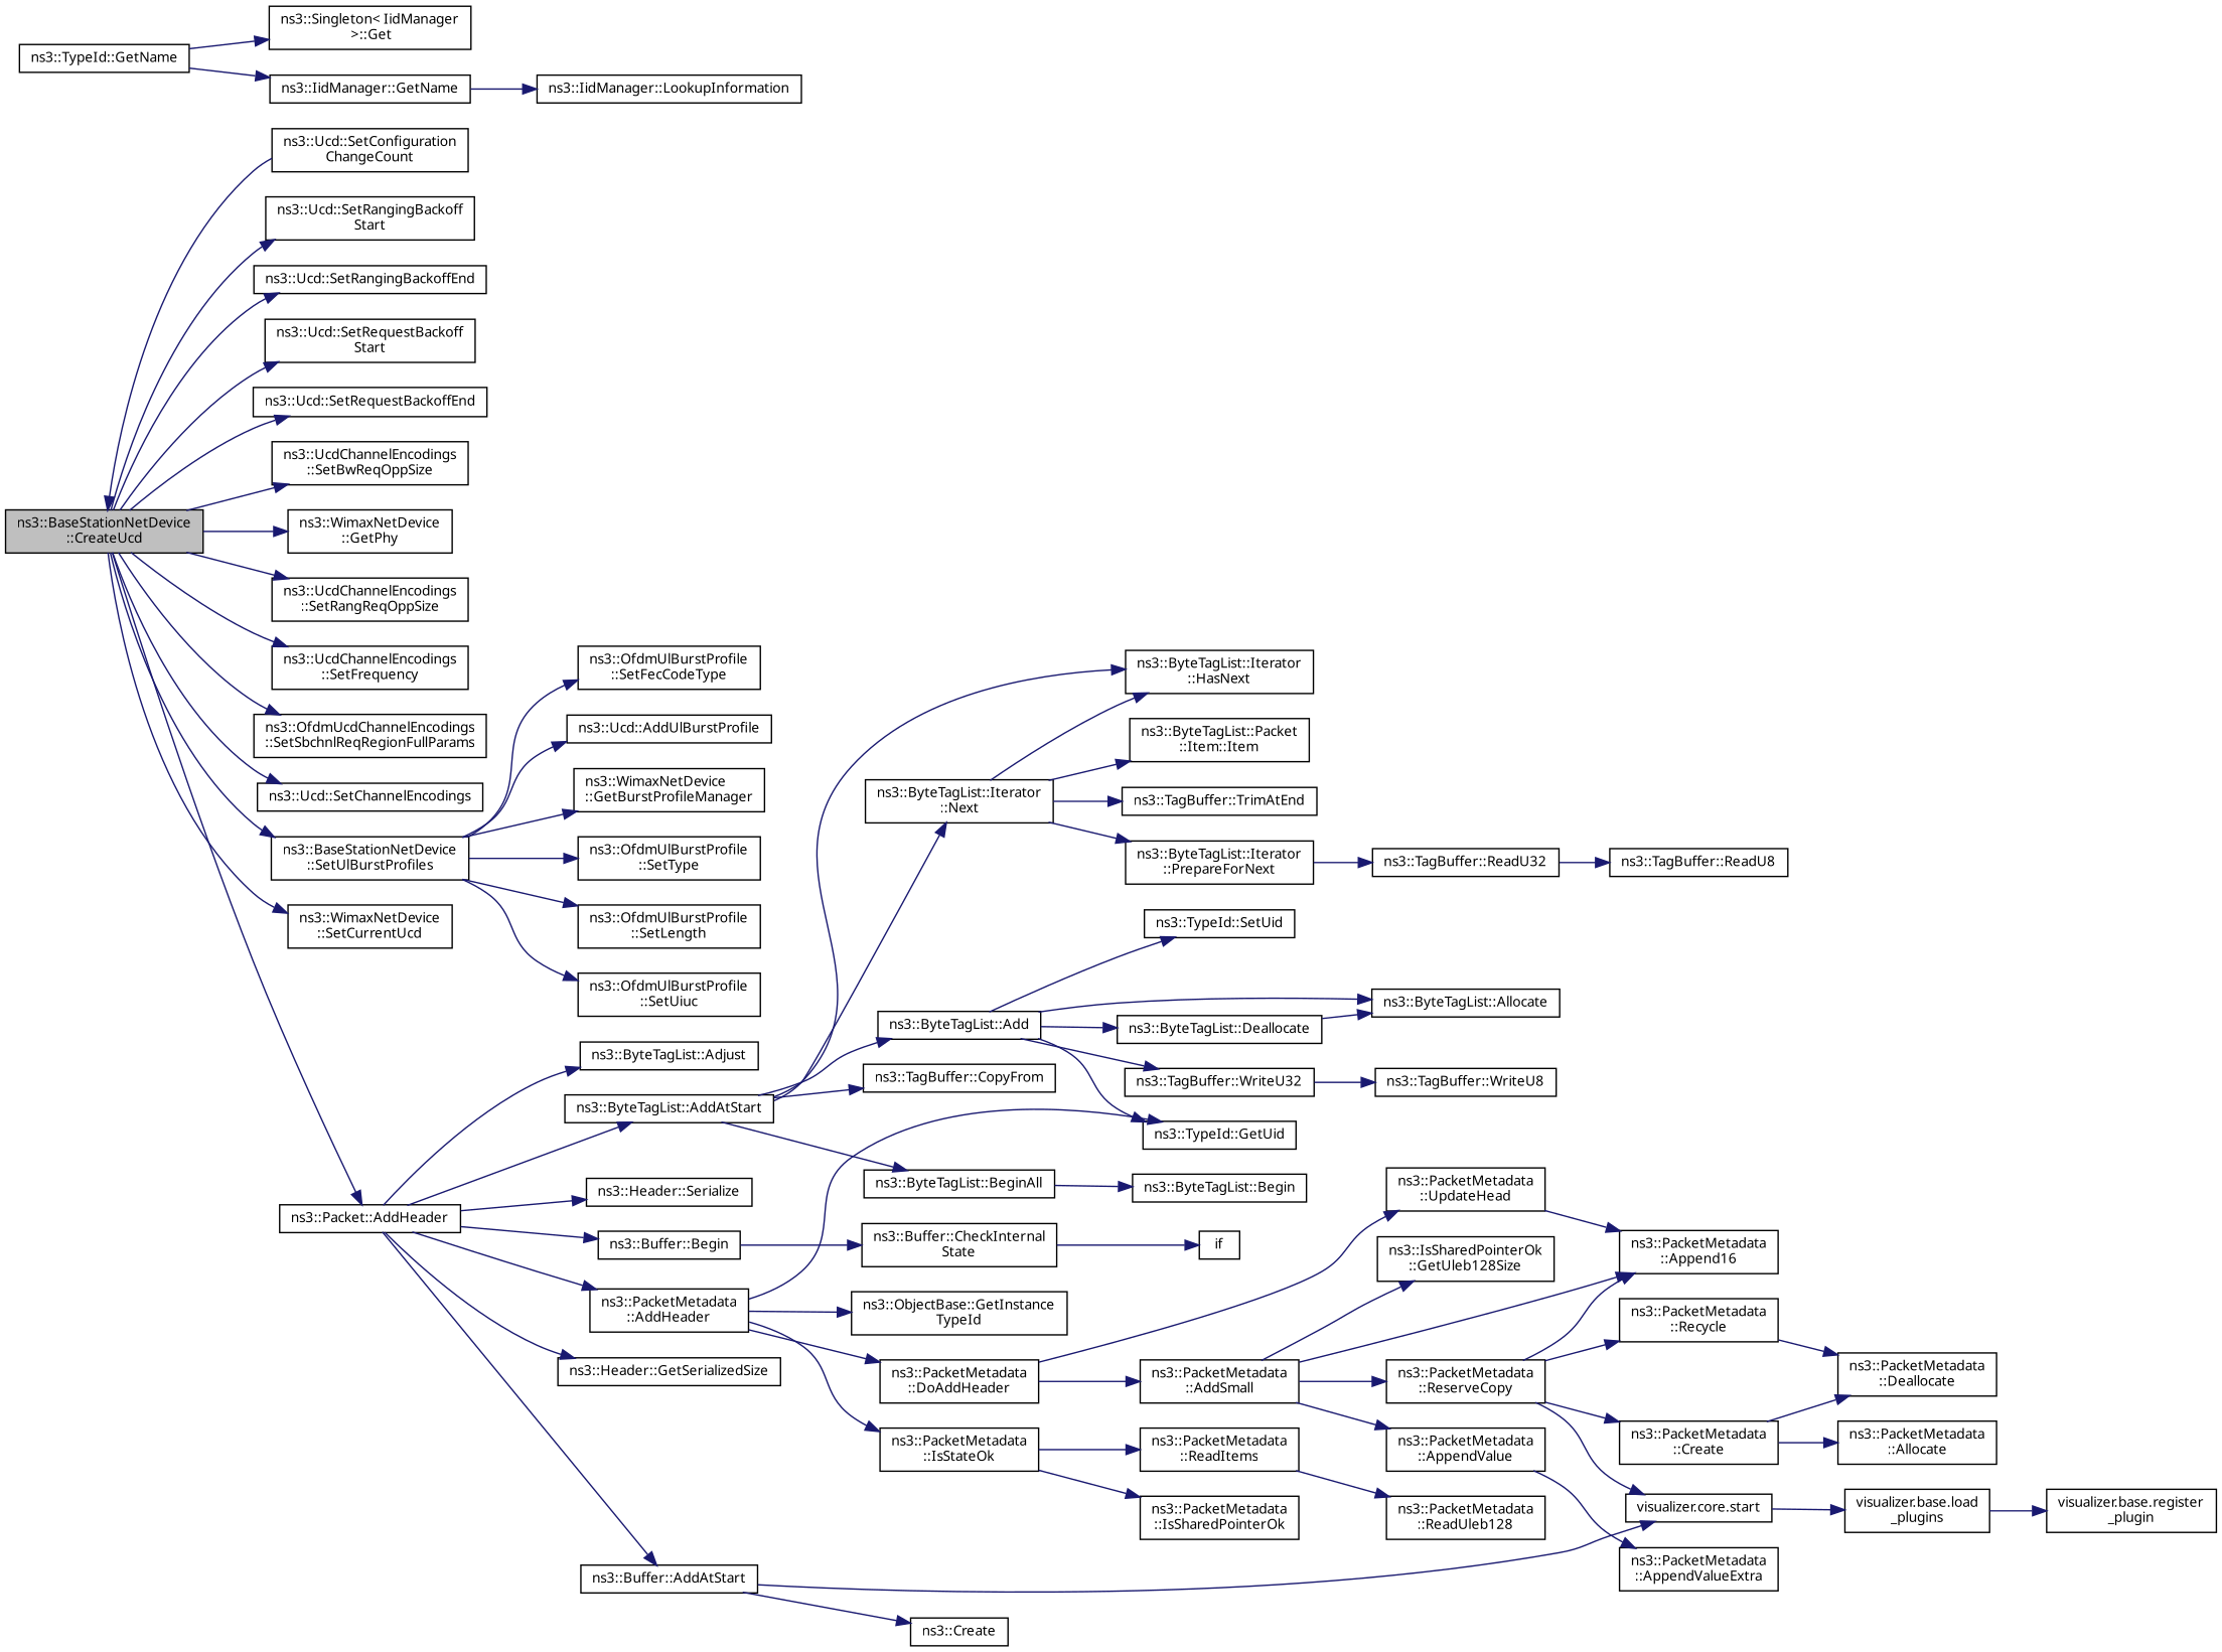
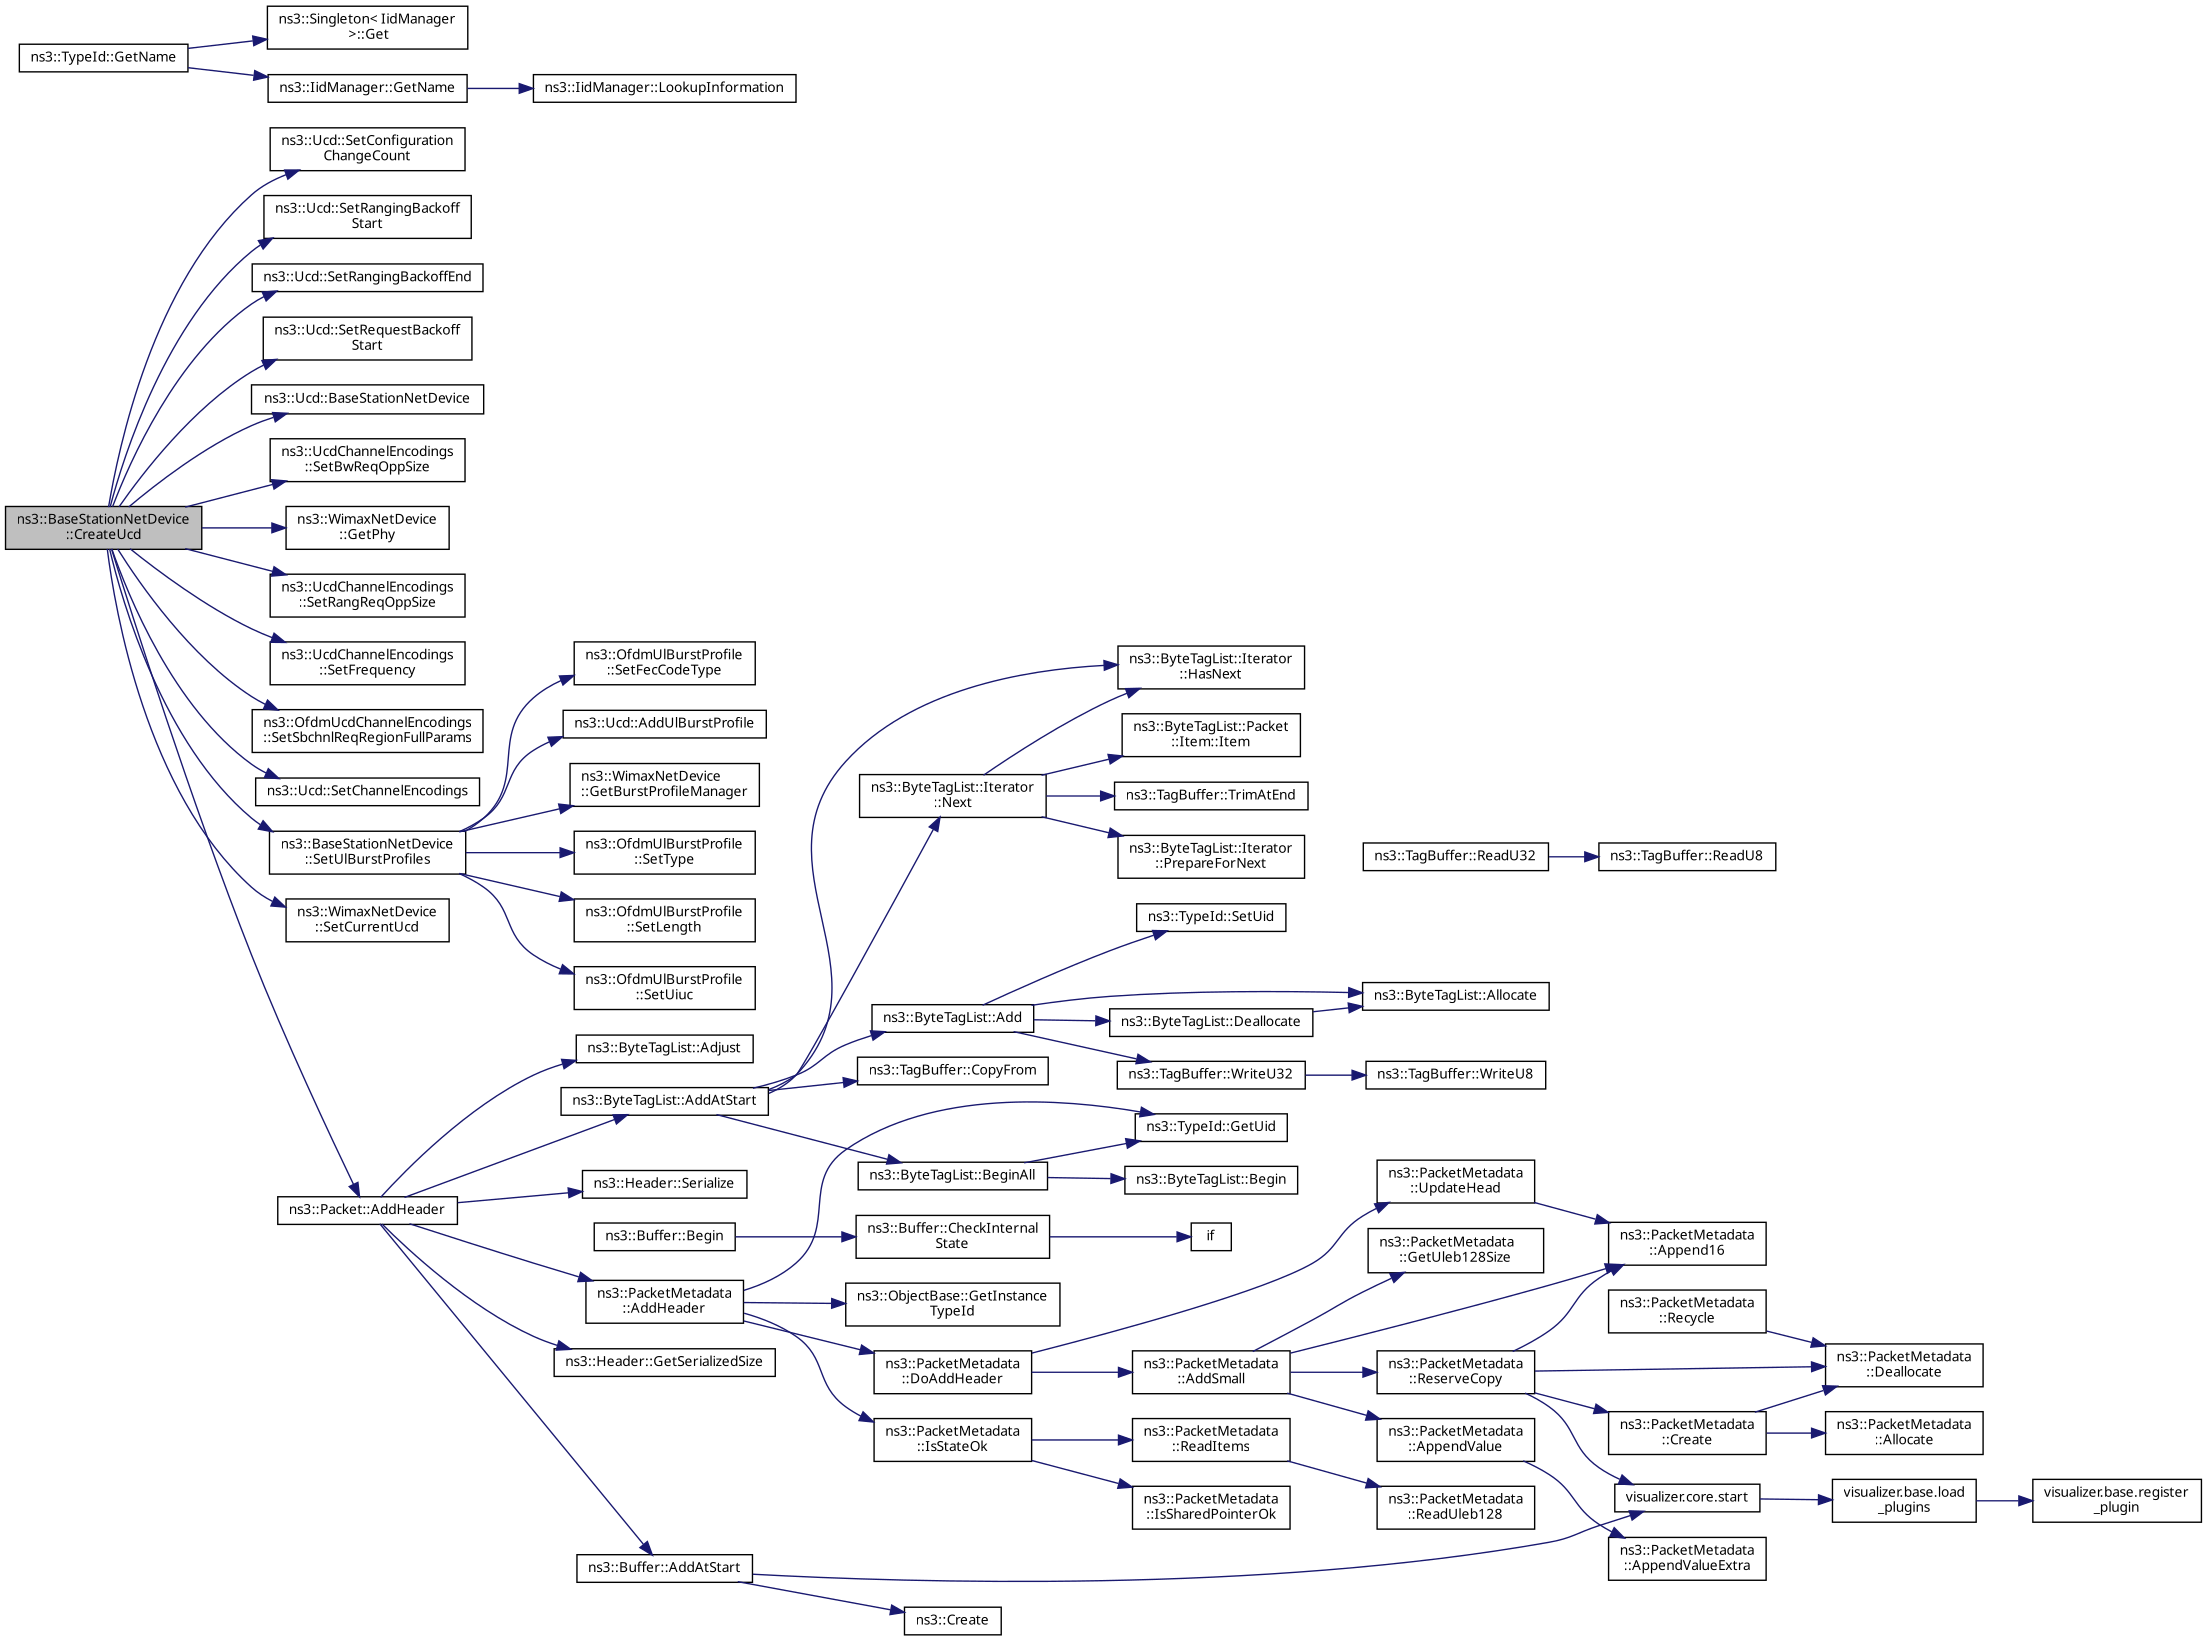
  digraph {
    fontname="Noto Sans"
    rankdir=LR
    node [color=black fillcolor=white fontname="Noto Sans" fontsize=10 shape=record style=filled]
    edge [color=midnightblue fontname="Noto Sans" fontsize=10 labelfontname=Helvetica labelfontsize=10 style=solid]
    n1 [fillcolor=grey75 fontcolor=black height=0.2 label="ns3::BaseStationNetDevice\l::CreateUcd" width=0.4]
    n2 [height=0.2 label="ns3::Ucd::SetConfiguration\lChangeCount" width=0.4]
    n3 [height=0.2 label="ns3::Ucd::SetRangingBackoff\lStart" width=0.4]
    n4 [height=0.2 label="ns3::Ucd::SetRangingBackoffEnd" width=0.4]
    n5 [height=0.2 label="ns3::Ucd::SetRequestBackoff\lStart" width=0.4]
-   n6 [height=0.2 label="ns3::Ucd::SetRequestBackoffEnd" width=0.4]
+   n6 [height=0.2 label="ns3::Ucd::BaseStationNetDevice" width=0.4]
    n7 [height=0.2 label="ns3::UcdChannelEncodings\l::SetBwReqOppSize" width=0.4]
    n8 [height=0.2 label="ns3::WimaxNetDevice\l::GetPhy" width=0.4]
    n9 [height=0.2 label="ns3::UcdChannelEncodings\l::SetRangReqOppSize" width=0.4]
    n10 [height=0.2 label="ns3::UcdChannelEncodings\l::SetFrequency" width=0.4]
    n11 [height=0.2 label="ns3::OfdmUcdChannelEncodings\l::SetSbchnlReqRegionFullParams" width=0.4]
    n12 [height=0.2 label="ns3::Ucd::SetChannelEncodings" width=0.4]
    n13 [height=0.2 label="ns3::BaseStationNetDevice\l::SetUlBurstProfiles" width=0.4]
    n14 [height=0.2 label="ns3::WimaxNetDevice\l::SetCurrentUcd" width=0.4]
    n15 [height=0.2 label="ns3::Packet::AddHeader" width=0.4]
    n16 [height=0.2 label="ns3::WimaxNetDevice\l::GetBurstProfileManager" width=0.4]
    n17 [height=0.2 label="ns3::OfdmUlBurstProfile\l::SetType" width=0.4]
    n18 [height=0.2 label="ns3::OfdmUlBurstProfile\l::SetLength" width=0.4]
    n19 [height=0.2 label="ns3::OfdmUlBurstProfile\l::SetUiuc" width=0.4]
    n20 [height=0.2 label="ns3::OfdmUlBurstProfile\l::SetFecCodeType" width=0.4]
    n21 [height=0.2 label="ns3::Ucd::AddUlBurstProfile" width=0.4]
    n22 [height=0.2 label="ns3::Header::GetSerializedSize" width=0.4]
    n23 [height=0.2 label="ns3::Buffer::AddAtStart" width=0.4]
    n24 [height=0.2 label="ns3::ByteTagList::Adjust" width=0.4]
    n25 [height=0.2 label="ns3::ByteTagList::AddAtStart" width=0.4]
    n26 [height=0.2 label="ns3::Header::Serialize" width=0.4]
    n27 [height=0.2 label="ns3::Buffer::Begin" width=0.4]
    n28 [height=0.2 label="ns3::PacketMetadata\l::AddHeader" width=0.4]
    n29 [height=0.2 label="ns3::ObjectBase::GetInstance\lTypeId" width=0.4]
    n30 [height=0.2 label="ns3::TypeId::GetName" width=0.4]
    n31 [height=0.2 label="ns3::Singleton\< IidManager\l \>::Get" width=0.4]
    n32 [height=0.2 label="ns3::IidManager::GetName" width=0.4]
    n33 [height=0.2 label="visualizer.core.start" width=0.4]
    n34 [height=0.2 label="ns3::Create" width=0.4]
    n35 [height=0.2 label="ns3::ByteTagList::BeginAll" width=0.4]
    n36 [height=0.2 label="ns3::ByteTagList::Iterator\l::HasNext" width=0.4]
    n37 [height=0.2 label="ns3::ByteTagList::Iterator\l::Next" width=0.4]
    n38 [height=0.2 label="ns3::ByteTagList::Add" width=0.4]
    n39 [height=0.2 label="ns3::TagBuffer::CopyFrom" width=0.4]
    n40 [height=0.2 label="ns3::Buffer::CheckInternal\lState" width=0.4]
    n41 [height=0.2 label="ns3::TypeId::GetUid" width=0.4]
    n42 [height=0.2 label="ns3::PacketMetadata\l::IsStateOk" width=0.4]
    n43 [height=0.2 label="ns3::PacketMetadata\l::DoAddHeader" width=0.4]
    n44 [height=0.2 label="ns3::IidManager::LookupInformation" width=0.4]
    n45 [height=0.2 label="visualizer.base.load\l_plugins" width=0.4]
    n46 [height=0.2 label="visualizer.base.register\l_plugin" width=0.4]
    n47 [height=0.2 label="ns3::ByteTagList::Begin" width=0.4]
    n48 [height=0.2 label="ns3::ByteTagList::Packet\l::Item::Item" width=0.4]
    n49 [height=0.2 label="ns3::TagBuffer::TrimAtEnd" width=0.4]
    n50 [height=0.2 label="ns3::ByteTagList::Iterator\l::PrepareForNext" width=0.4]
    n51 [height=0.2 label="ns3::TypeId::SetUid" width=0.4]
    n52 [height=0.2 label="ns3::ByteTagList::Allocate" width=0.4]
    n53 [height=0.2 label="ns3::ByteTagList::Deallocate" width=0.4]
    n54 [height=0.2 label="ns3::TagBuffer::WriteU32" width=0.4]
    n55 [height=0.2 label="ns3::TagBuffer::ReadU32" width=0.4]
    n56 [height=0.2 label="ns3::TagBuffer::ReadU8" width=0.4]
    n57 [height=0.2 label="ns3::TagBuffer::WriteU8" width=0.4]
    n58 [height=0.2 label=if width=0.4]
    n59 [height=0.2 label="ns3::PacketMetadata\l::ReadItems" width=0.4]
    n60 [height=0.2 label="ns3::PacketMetadata\l::IsSharedPointerOk" width=0.4]
    n61 [height=0.2 label="ns3::PacketMetadata\l::AddSmall" width=0.4]
    n62 [height=0.2 label="ns3::PacketMetadata\l::UpdateHead" width=0.4]
    n63 [height=0.2 label="ns3::PacketMetadata\l::ReadUleb128" width=0.4]
-   n64 [height=0.2 label="ns3::IsSharedPointerOk\l::GetUleb128Size" width=0.4]
+   n64 [height=0.2 label="ns3::PacketMetadata\l::GetUleb128Size" width=0.4]
    n65 [height=0.2 label="ns3::PacketMetadata\l::ReserveCopy" width=0.4]
    n66 [height=0.2 label="ns3::PacketMetadata\l::Append16" width=0.4]
    n67 [height=0.2 label="ns3::PacketMetadata\l::AppendValue" width=0.4]
    n68 [height=0.2 label="ns3::PacketMetadata\l::Create" width=0.4]
    n69 [height=0.2 label="ns3::PacketMetadata\l::Recycle" width=0.4]
    n70 [height=0.2 label="ns3::PacketMetadata\l::AppendValueExtra" width=0.4]
    n71 [height=0.2 label="ns3::PacketMetadata\l::Deallocate" width=0.4]
    n72 [height=0.2 label="ns3::PacketMetadata\l::Allocate" width=0.4]
-   n2 -> n1
+   n1 -> n2
    n1 -> n3
    n1 -> n4
    n1 -> n5
    n1 -> n6
    n1 -> n7
    n1 -> n8
    n1 -> n9
    n1 -> n10
    n1 -> n11
    n1 -> n12
    n1 -> n13
    n1 -> n14
    n1 -> n15
    n13 -> n16
    n13 -> n17
    n13 -> n18
    n13 -> n19
    n13 -> n20
    n13 -> n21
    n15 -> n22
    n15 -> n23
    n15 -> n24
    n15 -> n25
    n15 -> n26
-   n15 -> n27
    n15 -> n28
    n23 -> n33
    n23 -> n34
    n25 -> n35
    n25 -> n36
    n25 -> n37
    n25 -> n38
    n25 -> n39
    n27 -> n40
    n28 -> n29
    n28 -> n41
    n28 -> n42
    n28 -> n43
    n30 -> n31
    n30 -> n32
    n32 -> n44
    n33 -> n45
    n35 -> n47
    n37 -> n36
    n37 -> n48
    n37 -> n49
    n37 -> n50
-   n38 -> n41
+   n35 -> n41
    n38 -> n51
    n38 -> n52
    n38 -> n53
    n38 -> n54
    n40 -> n58
    n42 -> n59
    n42 -> n60
    n43 -> n61
    n43 -> n62
    n45 -> n46
-   n50 -> n55
    n53 -> n52
    n54 -> n57
    n55 -> n56
    n59 -> n63
    n61 -> n64
    n61 -> n65
    n61 -> n66
    n61 -> n67
    n62 -> n66
    n65 -> n33
    n65 -> n66
    n65 -> n68
-   n65 -> n69
+   n65 -> n71
    n67 -> n70
    n68 -> n71
    n68 -> n72
    n69 -> n71
  }
